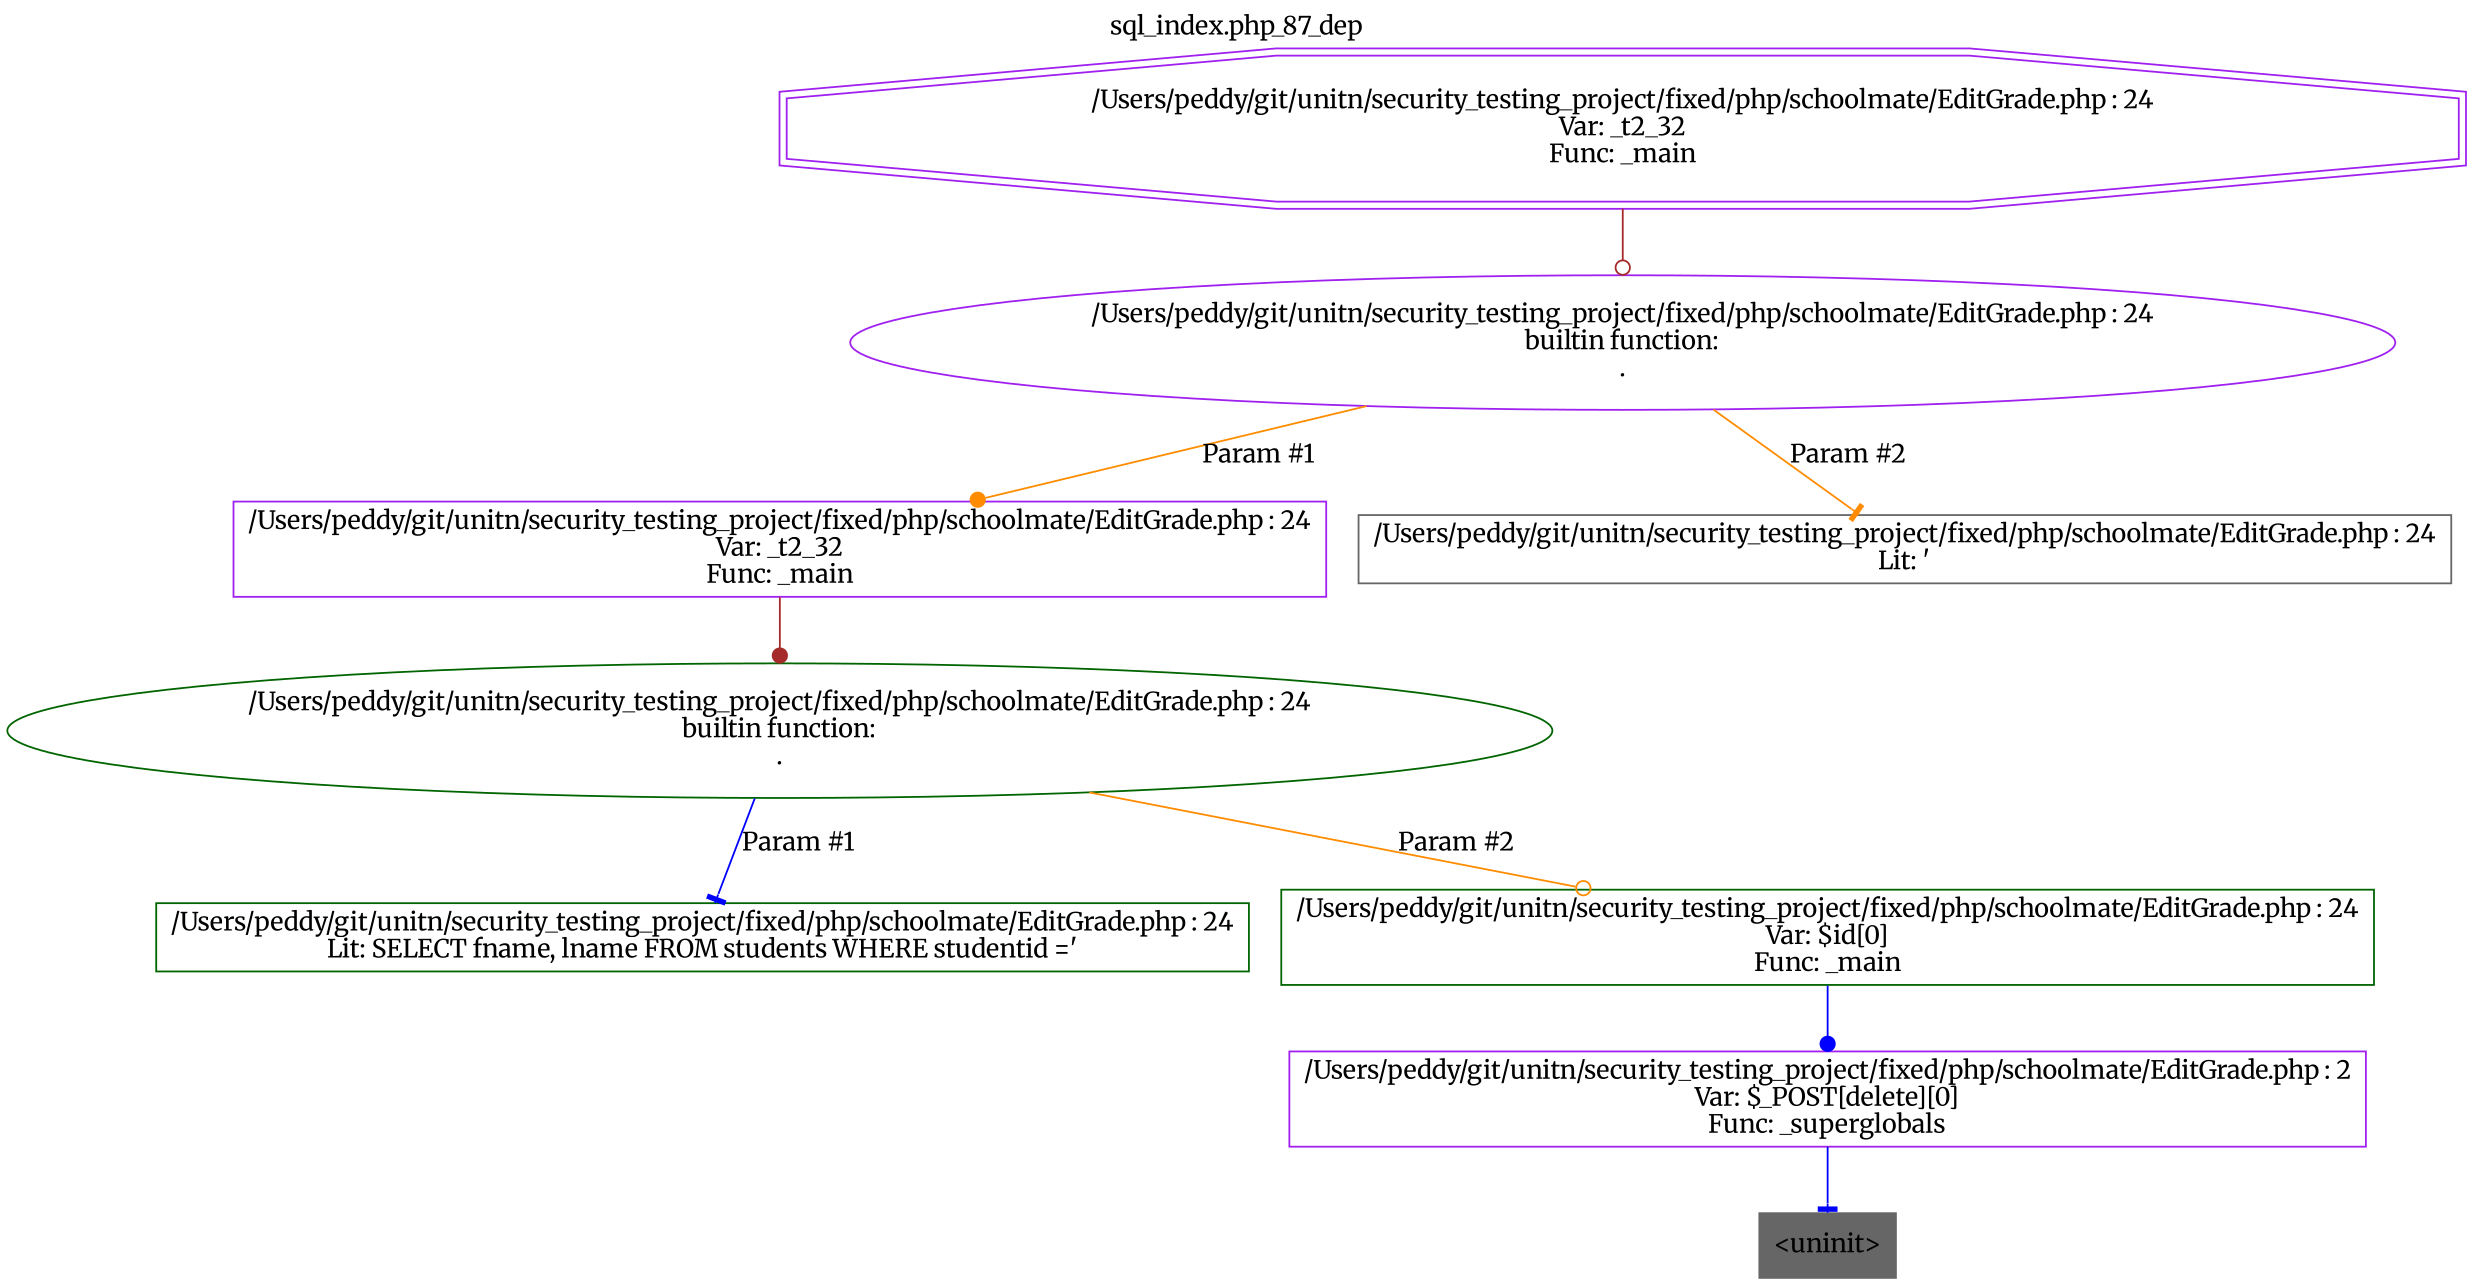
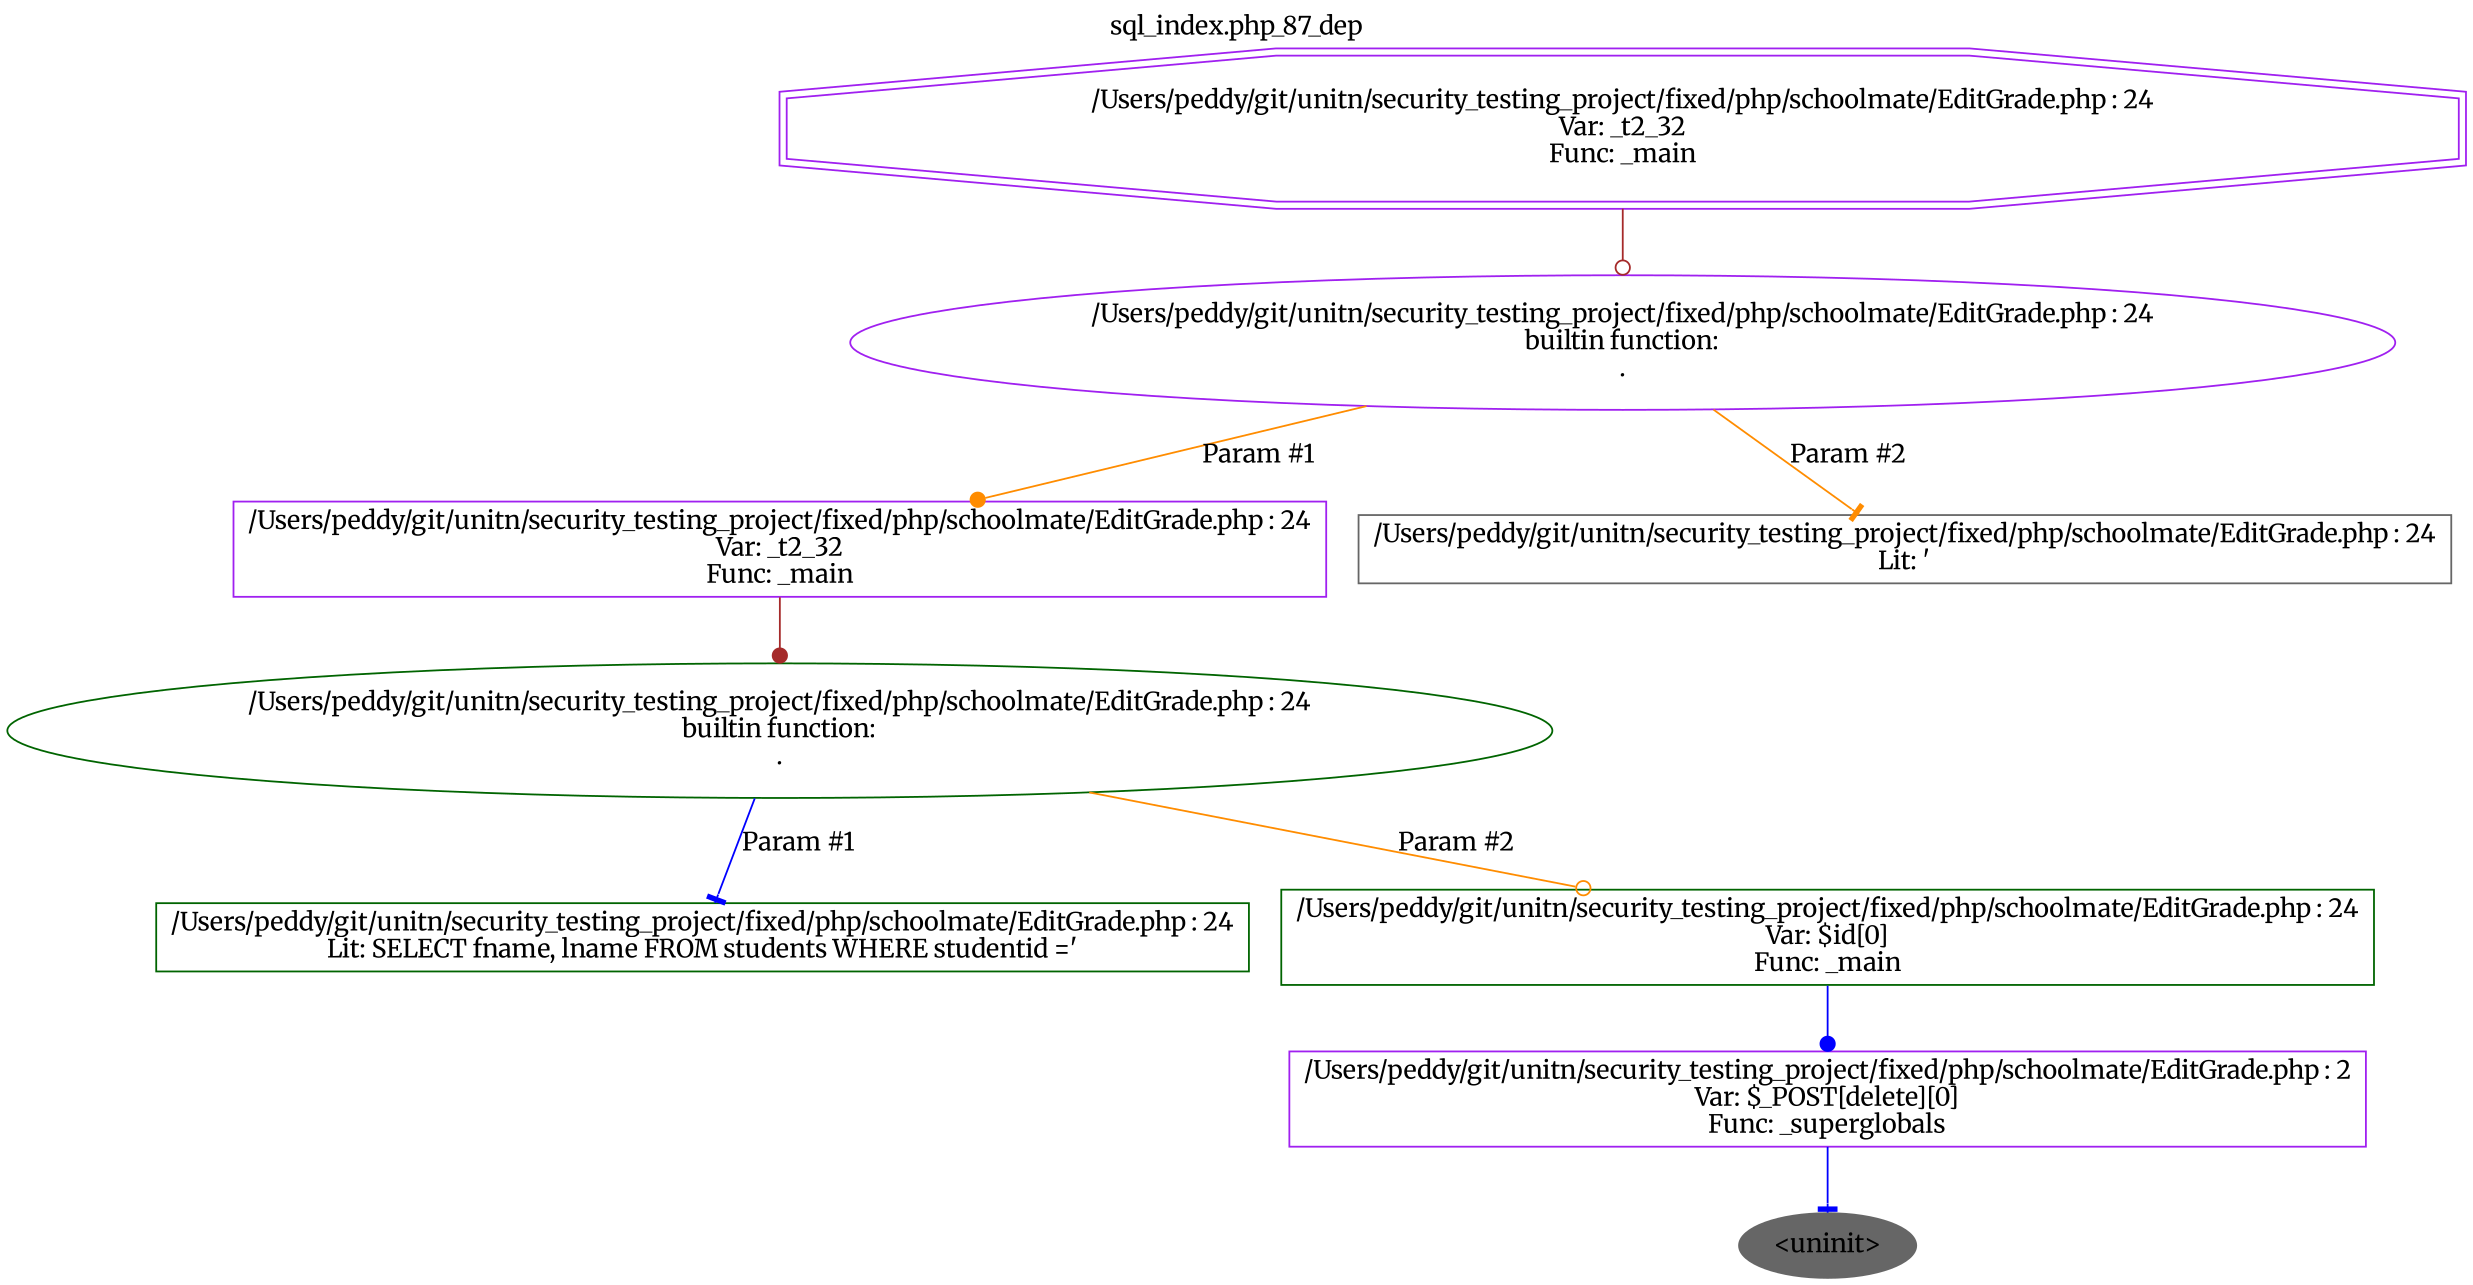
  digraph {
    label="sql_index.php_87_dep"
    labelloc=t
    fontname=Merriweather
    node [shape=box color=purple fontname=Merriweather]
    edge [color=darkorange arrowhead=dot fontname=Merriweather]
    n1 [label="/Users/peddy/git/unitn/security_testing_project/fixed/php/schoolmate/EditGrade.php : 24\nVar: _t2_32\nFunc: _main\n" shape=doubleoctagon]
    n2 [label="/Users/peddy/git/unitn/security_testing_project/fixed/php/schoolmate/EditGrade.php : 24\nbuiltin function:\n.\n" shape=ellipse]
    n3 [label="/Users/peddy/git/unitn/security_testing_project/fixed/php/schoolmate/EditGrade.php : 24\nVar: _t2_32\nFunc: _main\n"]
    n4 [label="/Users/peddy/git/unitn/security_testing_project/fixed/php/schoolmate/EditGrade.php : 24\nLit: '\n" color=gray40]
    n5 [label="/Users/peddy/git/unitn/security_testing_project/fixed/php/schoolmate/EditGrade.php : 24\nbuiltin function:\n.\n" shape=ellipse color=darkgreen]
    n6 [label="/Users/peddy/git/unitn/security_testing_project/fixed/php/schoolmate/EditGrade.php : 24\nLit: SELECT fname, lname FROM students WHERE studentid ='\n" color=darkgreen]
    n7 [label="/Users/peddy/git/unitn/security_testing_project/fixed/php/schoolmate/EditGrade.php : 24\nVar: $id[0]\nFunc: _main\n" color=darkgreen]
    n8 [label="/Users/peddy/git/unitn/security_testing_project/fixed/php/schoolmate/EditGrade.php : 2\nVar: $_POST[delete][0]\nFunc: _superglobals\n"]
-   n9 [label="<uninit>" style=filled color=gray40]
+   n9 [label="<uninit>" shape=ellipse style=filled color=gray40]
    n1 -> n2 [color=brown arrowhead=odot]
    n2 -> n3 [label="Param #1"]
    n2 -> n4 [label="Param #2" arrowhead=tee]
    n3 -> n5 [color=brown]
    n5 -> n6 [label="Param #1" color=blue arrowhead=tee]
    n5 -> n7 [label="Param #2" arrowhead=odot]
    n7 -> n8 [color=blue]
    n8 -> n9 [color=blue arrowhead=tee]
  }
